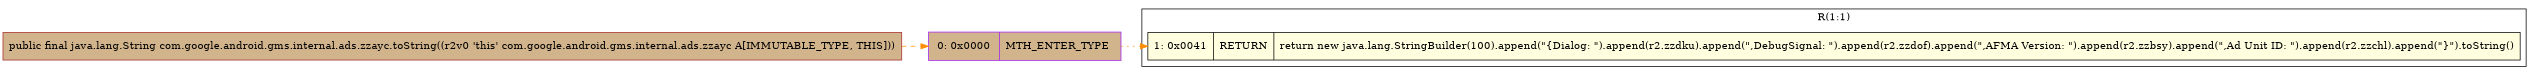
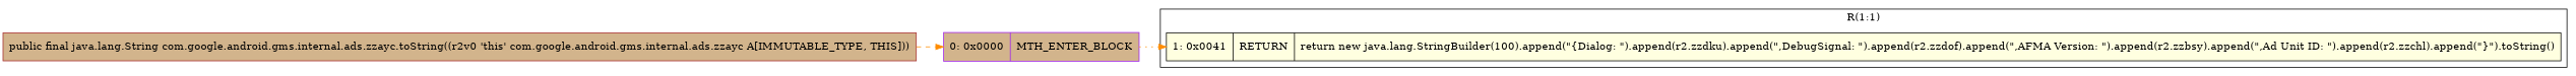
  digraph {
    rankdir=LR
    node [shape=record style=filled fillcolor=tan]
    edge [color=darkorange]
    n1 [color=black label="{1\:\ 0x0041|RETURN\l|return new java.lang.StringBuilder(100).append(\"\{Dialog: \").append(r2.zzdku).append(\",DebugSignal: \").append(r2.zzdof).append(\",AFMA Version: \").append(r2.zzbsy).append(\",Ad Unit ID: \").append(r2.zzchl).append(\"\}\").toString()\l}" fillcolor=lightyellow]
-   n2 [color=purple label="{0\:\ 0x0000|MTH_ENTER_TYPE\l}"]
+   n2 [color=purple label="{0\:\ 0x0000|MTH_ENTER_BLOCK\l}"]
    n3 [label="{public final java.lang.String com.google.android.gms.internal.ads.zzayc.toString((r2v0 'this' com.google.android.gms.internal.ads.zzayc A[IMMUTABLE_TYPE, THIS])) }" color=brown]
    subgraph cluster_1 {
      label="R(1:1)"
      n1
    }
    n2 -> n1 [style=dotted]
    n3 -> n2 [style=dashed]
  }
